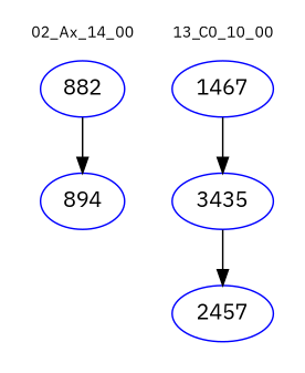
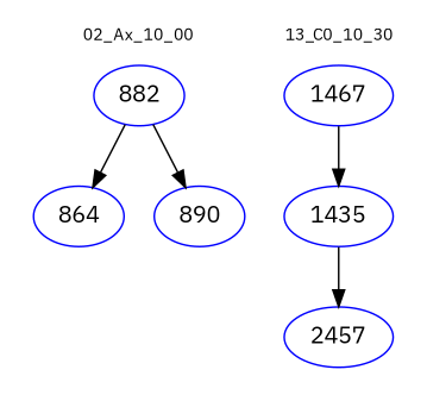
  digraph {
    fontname="IBM Plex Sans"
    node [color=blue fontname="IBM Plex Sans"]
    edge [color=black fontname="IBM Plex Sans"]
    n1 [label=882]
-   n2 [label=894]
-   n4 [label=3435]
+   n2 [label=864]
+   n3 [label=890]
+   n4 [label=1435]
    n5 [label=2457]
    n6 [label=1467]
    subgraph cluster_1 {
      color=white
      fontsize=10
-     label="02_Ax_14_00"
+     label="02_Ax_10_00"
      n1
      n2
+     n3
    }
    subgraph cluster_2 {
      color=white
      fontsize=10
-     label="13_C0_10_00"
+     label="13_C0_10_30"
      n4
      n5
      n6
    }
    n1 -> n2
+   n1 -> n3
    n4 -> n5
    n6 -> n4
  }
